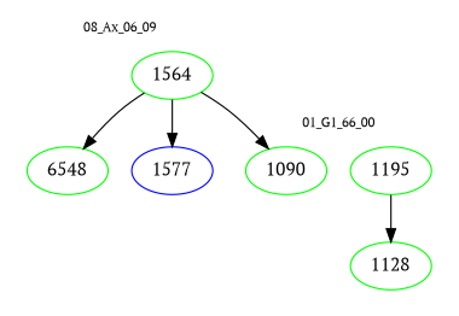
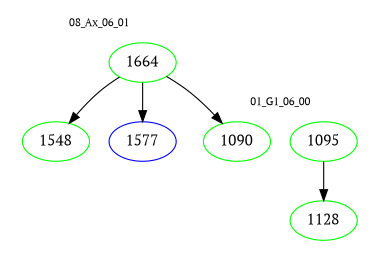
  digraph {
    fontname="PT Serif"
    node [color=green fontname="PT Serif"]
    edge [color=black fontname="PT Serif"]
-   n1 [label=1564]
-   n2 [label=6548]
+   n1 [label=1664]
+   n2 [label=1548]
    n3 [color=blue label=1577]
-   n4 [label=1195]
+   n4 [label=1095]
    n5 [label=1090]
    n6 [label=1128]
    subgraph cluster_1 {
      color=white
      fontsize=10
-     label="08_Ax_06_09"
+     label="08_Ax_06_01"
      n1
      n2
      n3
    }
    subgraph cluster_2 {
      color=white
      fontsize=10
-     label="01_G1_66_00"
+     label="01_G1_06_00"
      n4
      n5
      n6
    }
    n1 -> n2
    n1 -> n3
    n1 -> n5
    n4 -> n6
  }
